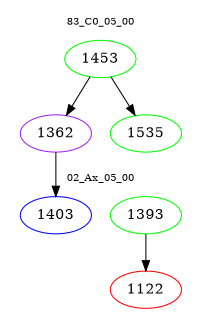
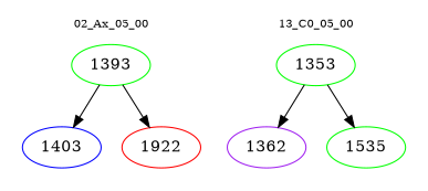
  digraph {
    node [color=green]
    edge [color=black]
    n1 [label=1393]
    n2 [color=blue label=1403]
-   n3 [color=red label=1122]
-   n4 [label=1453]
+   n3 [color=red label=1922]
+   n4 [label=1353]
    n5 [color=purple label=1362]
    n6 [label=1535]
    subgraph cluster_1 {
      color=white
      fontsize=10
      label="02_Ax_05_00"
      n1
      n2
      n3
    }
    subgraph cluster_2 {
      color=white
      fontsize=10
-     label="83_C0_05_00"
+     label="13_C0_05_00"
      n4
      n5
      n6
    }
-   n5 -> n2
+   n1 -> n2
    n1 -> n3
    n4 -> n5
    n4 -> n6
  }
